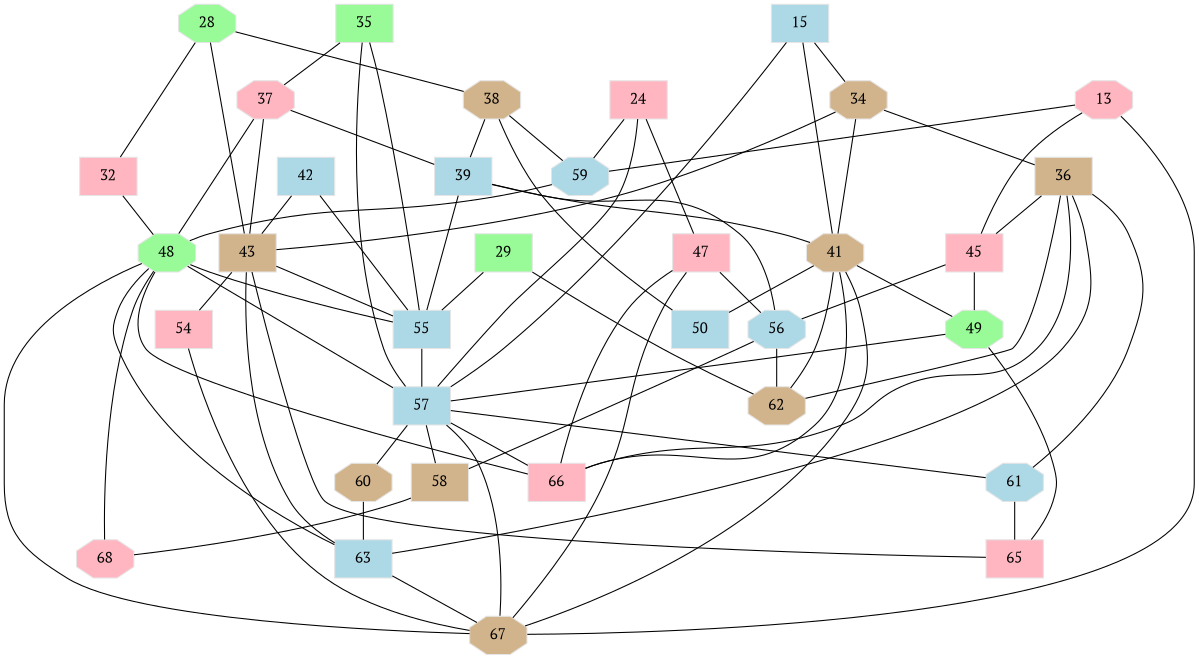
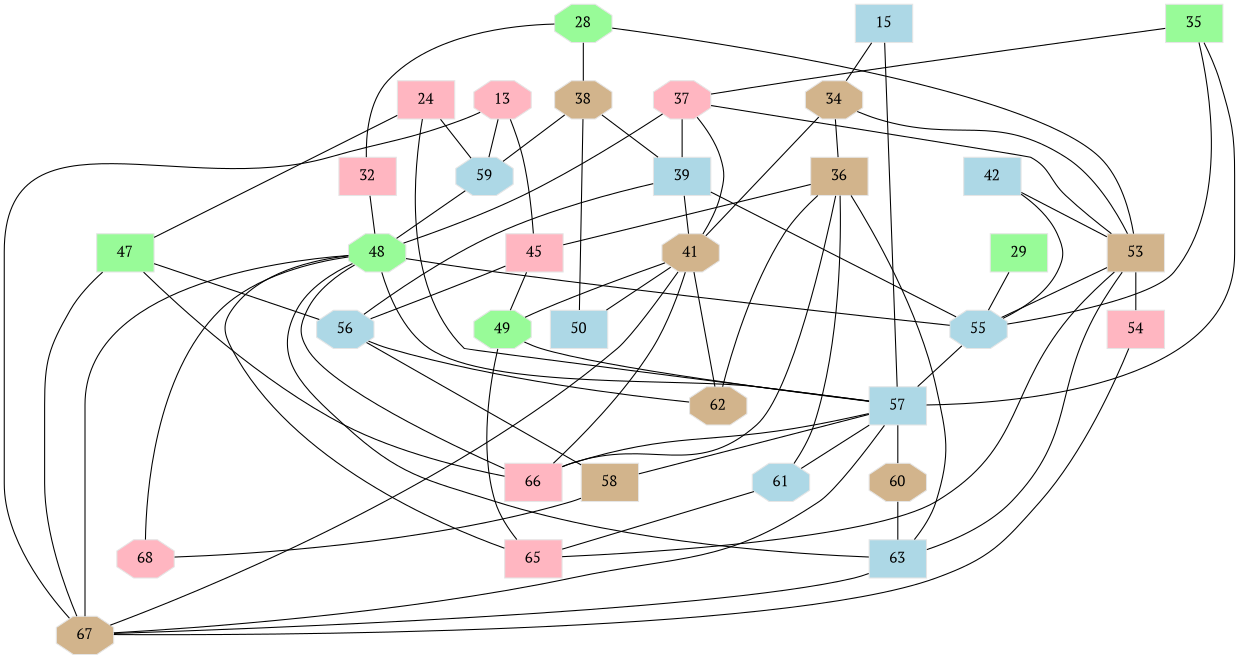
  graph {
    fontname="PT Serif"
    node [color=gray90 fillcolor=lightpink fontname="PT Serif" shape=box style=filled]
    edge [fontname="PT Serif"]
    13 [shape=octagon]
    45
    59 [fillcolor=lightblue shape=octagon]
    67 [fillcolor=tan shape=octagon super="+64"]
    56 [fillcolor=lightblue shape=octagon super="+2"]
    49 [fillcolor=palegreen shape=octagon]
    48 [fillcolor=palegreen shape=octagon super="+18+44+26"]
    57 [fillcolor=lightblue super="+46+43+51"]
-   55 [fillcolor=lightblue super="+11+30"]
+   55 [fillcolor=lightblue shape=octagon super="+11+30"]
    63 [fillcolor=lightblue super="+22"]
    66 [super="+21"]
    68 [shape=octagon]
    65
    34 [fillcolor=tan shape=octagon]
    15 [fillcolor=lightblue]
-   53 [fillcolor=tan super="+1" label=43]
+   53 [fillcolor=tan super="+1"]
    36 [fillcolor=tan super="+12"]
    41 [fillcolor=tan shape=octagon super="+17+40"]
    61 [fillcolor=lightblue shape=octagon]
    58 [fillcolor=tan]
    60 [fillcolor=tan shape=octagon]
-   47 [super="+31"]
+   47 [fillcolor=palegreen super="+31"]
    24
    28 [fillcolor=palegreen shape=octagon]
    32
    38 [fillcolor=tan shape=octagon]
    39 [fillcolor=lightblue]
    50 [fillcolor=lightblue]
    54 [super="+3+33"]
    29 [fillcolor=palegreen]
    62 [fillcolor=tan shape=octagon super="+52"]
    37 [shape=octagon super="+16"]
    35 [fillcolor=palegreen]
    42 [fillcolor=lightblue]
    13 -- 45
    13 -- 59
    13 -- 67 [weight=2]
    45 -- 56
    45 -- 49
    59 -- 48
    56 -- 58
    56 -- 62 [weight=3]
    49 -- 57
    49 -- 65
    48 -- 67 [weight=2]
    48 -- 57 [weight=4]
    48 -- 55 [weight=3]
    48 -- 63
    48 -- 66
    48 -- 68
+   48 -- 65
    57 -- 67
    57 -- 66
    57 -- 61 [weight=2]
    57 -- 58
    57 -- 60 [weight=3]
    55 -- 57
    63 -- 67
    34 -- 53
    34 -- 36
    34 -- 41
    15 -- 57
    15 -- 34
    53 -- 55
    53 -- 63
    53 -- 65
    53 -- 54 [weight=3]
    36 -- 45 [weight=2]
    36 -- 63
    36 -- 66
    36 -- 61 [weight=2]
    36 -- 62
    41 -- 67
    41 -- 49
    41 -- 66
    41 -- 50
    41 -- 62 [weight=3]
    61 -- 65
    58 -- 68
    60 -- 63
    47 -- 67 [weight=2]
    47 -- 56
    47 -- 66
    24 -- 59
    24 -- 57
    24 -- 47
    28 -- 53
    28 -- 32
    28 -- 38
    32 -- 48
    38 -- 59
    38 -- 39
    38 -- 50
    39 -- 56 [weight=2]
    39 -- 55 [weight=2]
    39 -- 41
    54 -- 67 [weight=2]
    29 -- 55
-   29 -- 62
    37 -- 48 [weight=3]
    37 -- 53
-   15 -- 41
+   37 -- 41
    37 -- 39 [weight=2]
    35 -- 57
    35 -- 55
    35 -- 37
    42 -- 55
    42 -- 53 [weight=2]
  }
